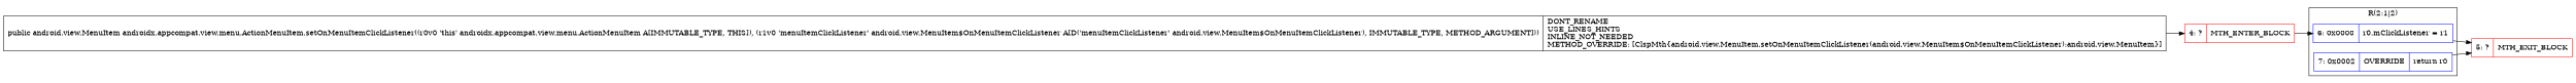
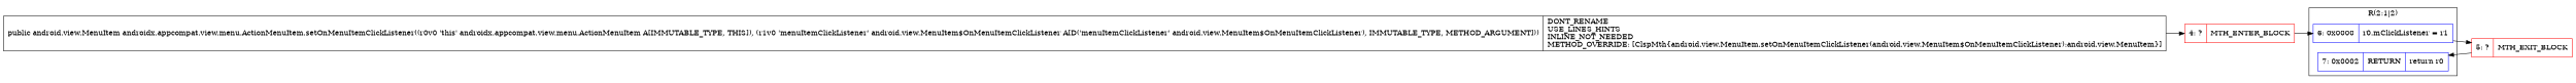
  digraph {
    rankdir=LR
    node [color=blue shape=record]
    n1 [label="{6\:\ 0x0000|r0.mClickListener = r1\l}"]
-   n2 [label="{7\:\ 0x0002|OVERRIDE\l|return r0\l}"]
+   n2 [label="{7\:\ 0x0002|RETURN\l|return r0\l}"]
    n3 [color=red label="{5\:\ ?|MTH_EXIT_BLOCK\l}"]
    n4 [color=red label="{4\:\ ?|MTH_ENTER_BLOCK\l}"]
    n5 [label="{public android.view.MenuItem androidx.appcompat.view.menu.ActionMenuItem.setOnMenuItemClickListener((r0v0 'this' androidx.appcompat.view.menu.ActionMenuItem A[IMMUTABLE_TYPE, THIS]), (r1v0 'menuItemClickListener' android.view.MenuItem$OnMenuItemClickListener A[D('menuItemClickListener' android.view.MenuItem$OnMenuItemClickListener), IMMUTABLE_TYPE, METHOD_ARGUMENT]))  | DONT_RENAME\lUSE_LINES_HINTS\lINLINE_NOT_NEEDED\lMETHOD_OVERRIDE: [ClspMth\{android.view.MenuItem.setOnMenuItemClickListener(android.view.MenuItem$OnMenuItemClickListener):android.view.MenuItem\}]\l}" color=""]
    subgraph cluster_1 {
      label="R(2:1|2)"
      n1
      n2
    }
    n1 -> n3
-   n2 -> n3
+   n3 -> n2
    n4 -> n1
    n5 -> n4
  }
